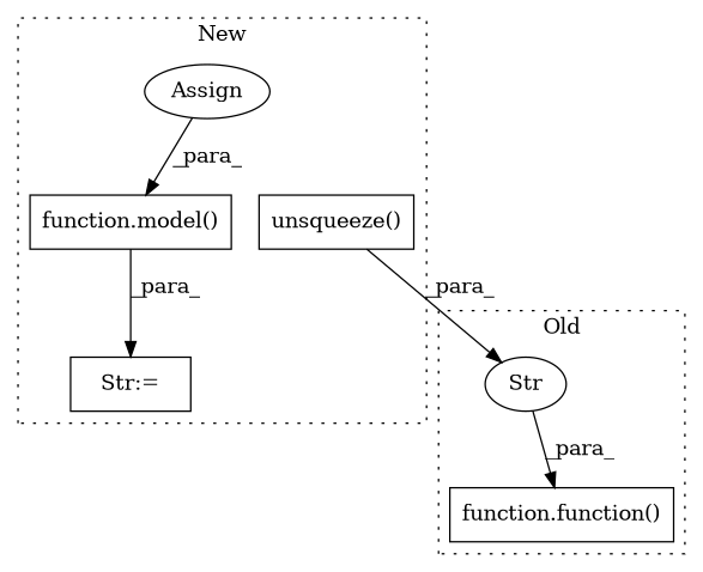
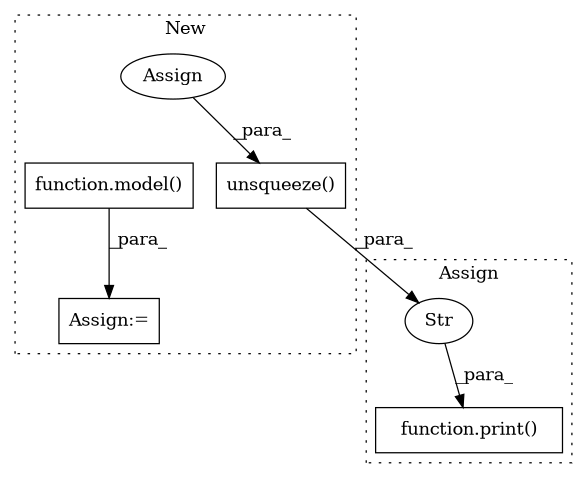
  digraph {
    node [a=75 shape=box]
-   n1 [l="7,1" label="function.function()" s="2715,2748"]
+   n1 [l="7,1" label="function.print()" s="2715,2748"]
    n2 [a=66 l=12 label=Str s=2722 shape=ellipse]
    n3 [l="6,1" label="function.model()" s="4294,4318"]
-   n4 [a=68 l=3 label="Str:=" s=4291]
+   n4 [a=68 l=3 label="Assign:=" s=4291]
    n5 [l="29,1" label="unsqueeze()" s="4148,4178"]
    n6 [a=76 l=1 label=Assign s=4177 shape=ellipse]
    subgraph cluster_1 {
-     label=Old
+     label=Assign
      style=dotted
      n1
      n2
    }
    subgraph cluster_2 {
      label=New
      style=dotted
      n3
      n4
      n5
      n6
    }
    n2 -> n1 [label=_para_]
    n3 -> n4 [label=_para_]
    n5 -> n2 [label=_para_]
-   n6 -> n3 [label=_para_]
+   n6 -> n5 [label=_para_]
  }
